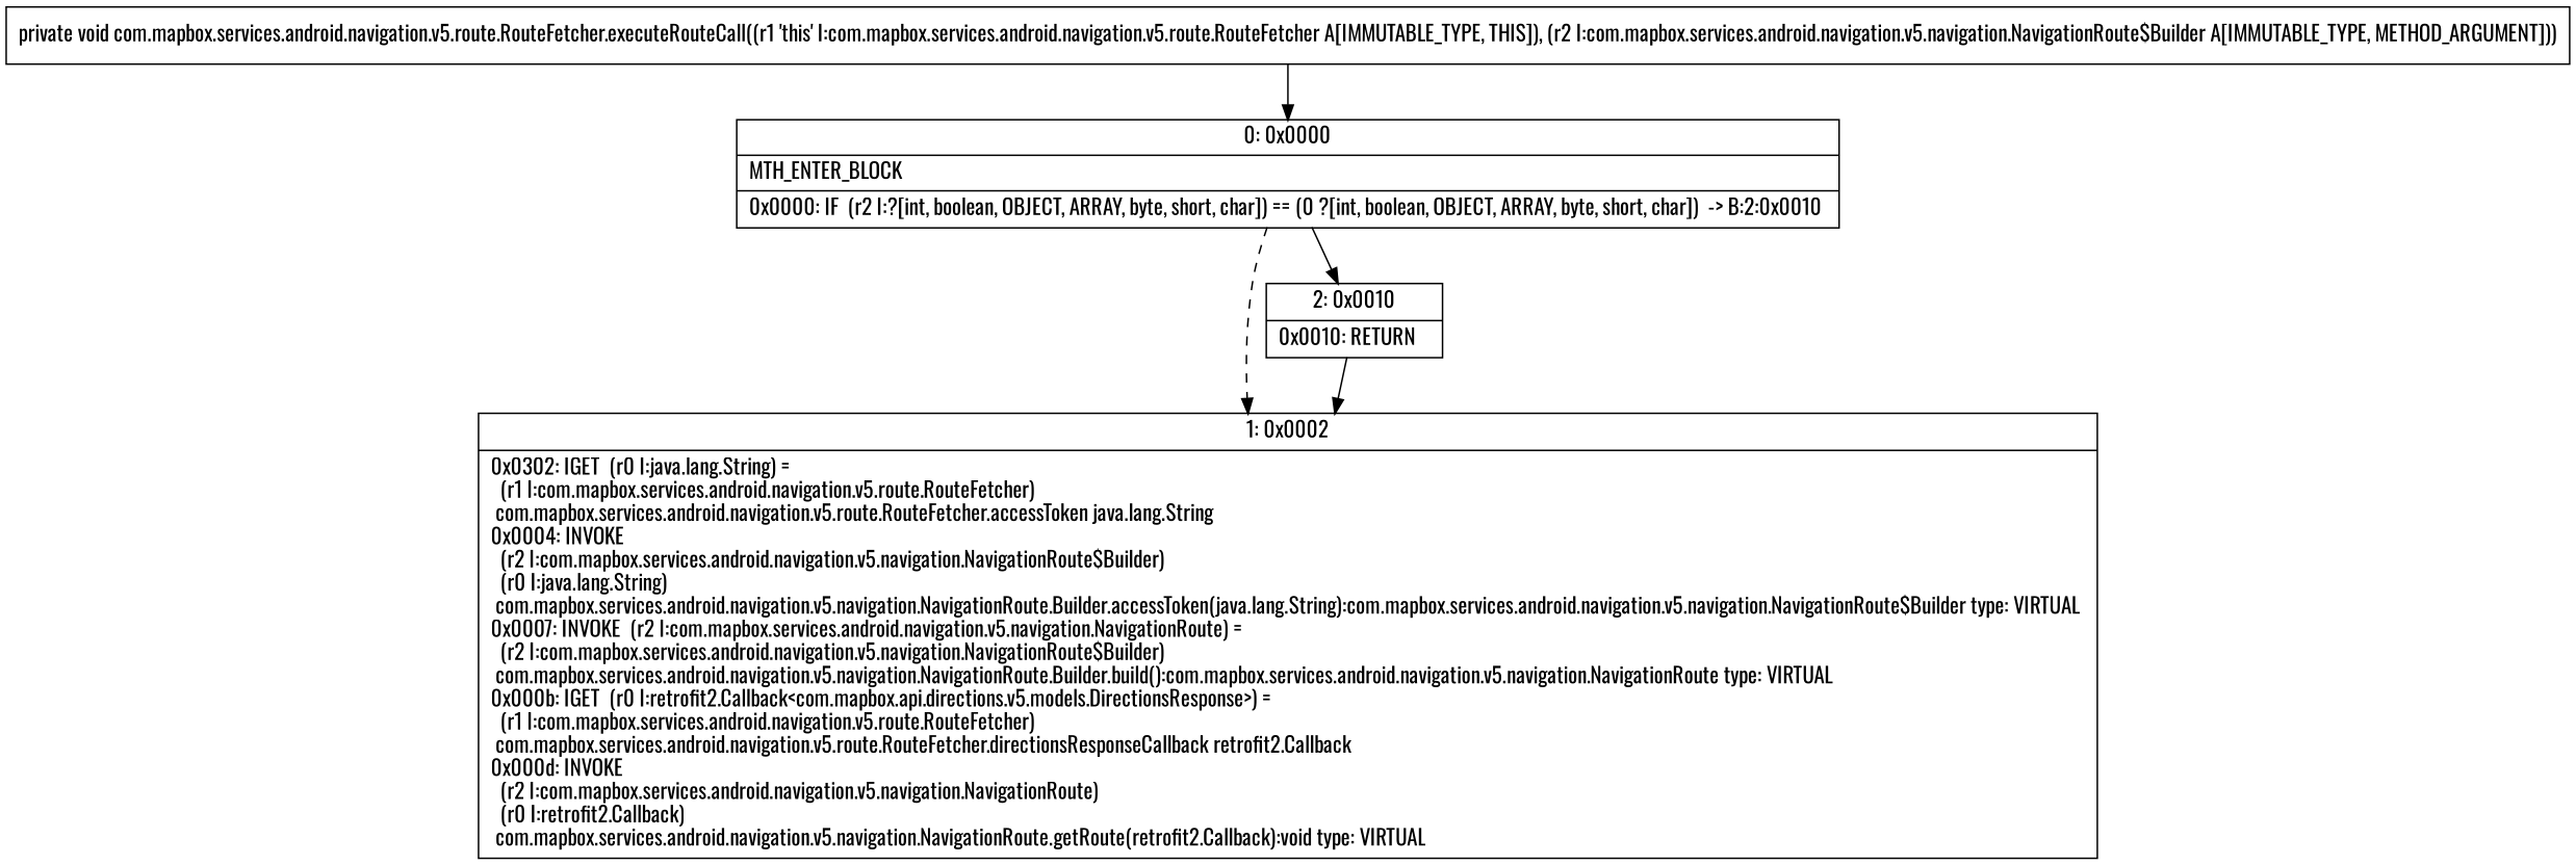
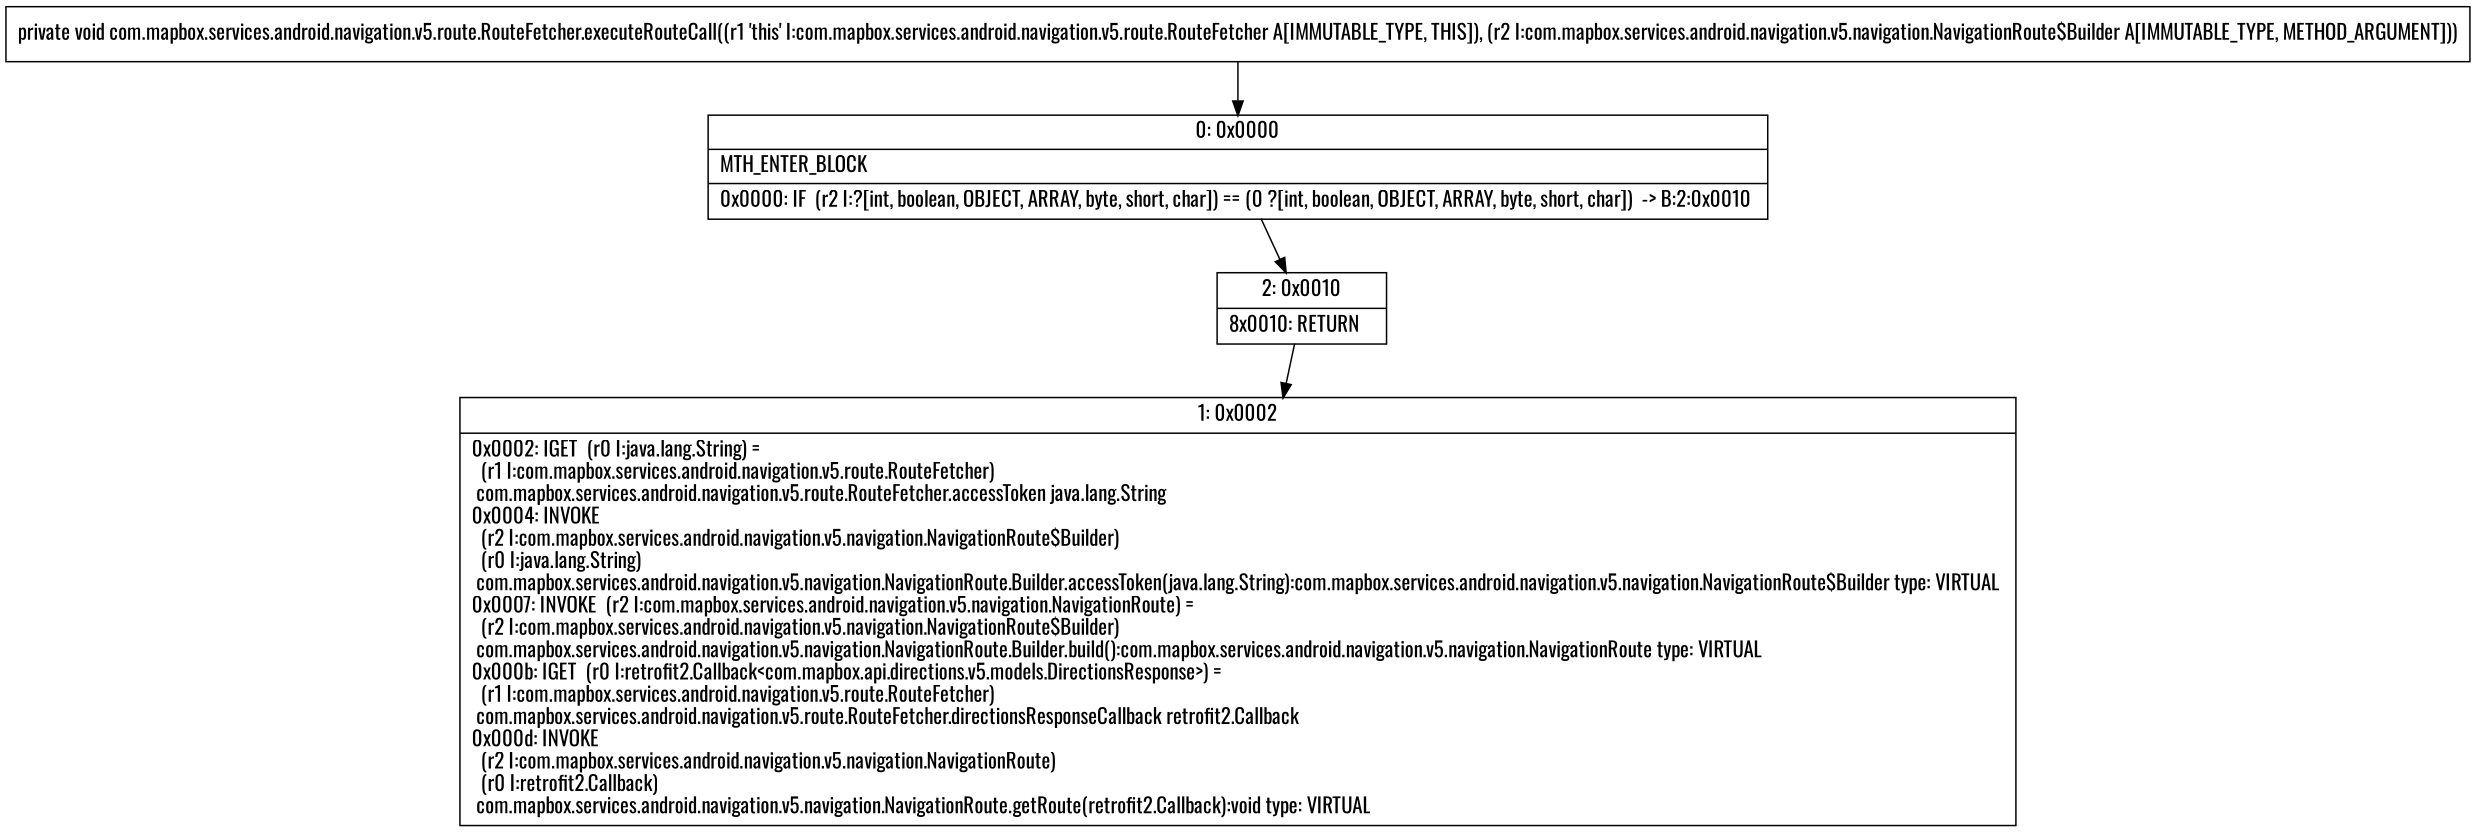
  digraph {
    fontname=Oswald
    node [fontname=Oswald shape=record]
    edge [fontname=Oswald]
    n1 [label="{0\:\ 0x0000|MTH_ENTER_BLOCK\l|0x0000: IF  (r2 I:?[int, boolean, OBJECT, ARRAY, byte, short, char]) == (0 ?[int, boolean, OBJECT, ARRAY, byte, short, char])  \-\> B:2:0x0010 \l}"]
-   n2 [label="{1\:\ 0x0002|0x0302: IGET  (r0 I:java.lang.String) = \l  (r1 I:com.mapbox.services.android.navigation.v5.route.RouteFetcher)\l com.mapbox.services.android.navigation.v5.route.RouteFetcher.accessToken java.lang.String \l0x0004: INVOKE  \l  (r2 I:com.mapbox.services.android.navigation.v5.navigation.NavigationRoute$Builder)\l  (r0 I:java.lang.String)\l com.mapbox.services.android.navigation.v5.navigation.NavigationRoute.Builder.accessToken(java.lang.String):com.mapbox.services.android.navigation.v5.navigation.NavigationRoute$Builder type: VIRTUAL \l0x0007: INVOKE  (r2 I:com.mapbox.services.android.navigation.v5.navigation.NavigationRoute) = \l  (r2 I:com.mapbox.services.android.navigation.v5.navigation.NavigationRoute$Builder)\l com.mapbox.services.android.navigation.v5.navigation.NavigationRoute.Builder.build():com.mapbox.services.android.navigation.v5.navigation.NavigationRoute type: VIRTUAL \l0x000b: IGET  (r0 I:retrofit2.Callback\<com.mapbox.api.directions.v5.models.DirectionsResponse\>) = \l  (r1 I:com.mapbox.services.android.navigation.v5.route.RouteFetcher)\l com.mapbox.services.android.navigation.v5.route.RouteFetcher.directionsResponseCallback retrofit2.Callback \l0x000d: INVOKE  \l  (r2 I:com.mapbox.services.android.navigation.v5.navigation.NavigationRoute)\l  (r0 I:retrofit2.Callback)\l com.mapbox.services.android.navigation.v5.navigation.NavigationRoute.getRoute(retrofit2.Callback):void type: VIRTUAL \l}"]
-   n3 [label="{2\:\ 0x0010|0x0010: RETURN   \l}"]
+   n2 [label="{1\:\ 0x0002|0x0002: IGET  (r0 I:java.lang.String) = \l  (r1 I:com.mapbox.services.android.navigation.v5.route.RouteFetcher)\l com.mapbox.services.android.navigation.v5.route.RouteFetcher.accessToken java.lang.String \l0x0004: INVOKE  \l  (r2 I:com.mapbox.services.android.navigation.v5.navigation.NavigationRoute$Builder)\l  (r0 I:java.lang.String)\l com.mapbox.services.android.navigation.v5.navigation.NavigationRoute.Builder.accessToken(java.lang.String):com.mapbox.services.android.navigation.v5.navigation.NavigationRoute$Builder type: VIRTUAL \l0x0007: INVOKE  (r2 I:com.mapbox.services.android.navigation.v5.navigation.NavigationRoute) = \l  (r2 I:com.mapbox.services.android.navigation.v5.navigation.NavigationRoute$Builder)\l com.mapbox.services.android.navigation.v5.navigation.NavigationRoute.Builder.build():com.mapbox.services.android.navigation.v5.navigation.NavigationRoute type: VIRTUAL \l0x000b: IGET  (r0 I:retrofit2.Callback\<com.mapbox.api.directions.v5.models.DirectionsResponse\>) = \l  (r1 I:com.mapbox.services.android.navigation.v5.route.RouteFetcher)\l com.mapbox.services.android.navigation.v5.route.RouteFetcher.directionsResponseCallback retrofit2.Callback \l0x000d: INVOKE  \l  (r2 I:com.mapbox.services.android.navigation.v5.navigation.NavigationRoute)\l  (r0 I:retrofit2.Callback)\l com.mapbox.services.android.navigation.v5.navigation.NavigationRoute.getRoute(retrofit2.Callback):void type: VIRTUAL \l}"]
+   n3 [label="{2\:\ 0x0010|8x0010: RETURN   \l}"]
    n4 [label="{private void com.mapbox.services.android.navigation.v5.route.RouteFetcher.executeRouteCall((r1 'this' I:com.mapbox.services.android.navigation.v5.route.RouteFetcher A[IMMUTABLE_TYPE, THIS]), (r2 I:com.mapbox.services.android.navigation.v5.navigation.NavigationRoute$Builder A[IMMUTABLE_TYPE, METHOD_ARGUMENT])) }"]
-   n1 -> n2 [style=dashed]
    n1 -> n3
    n3 -> n2
    n4 -> n1
  }
